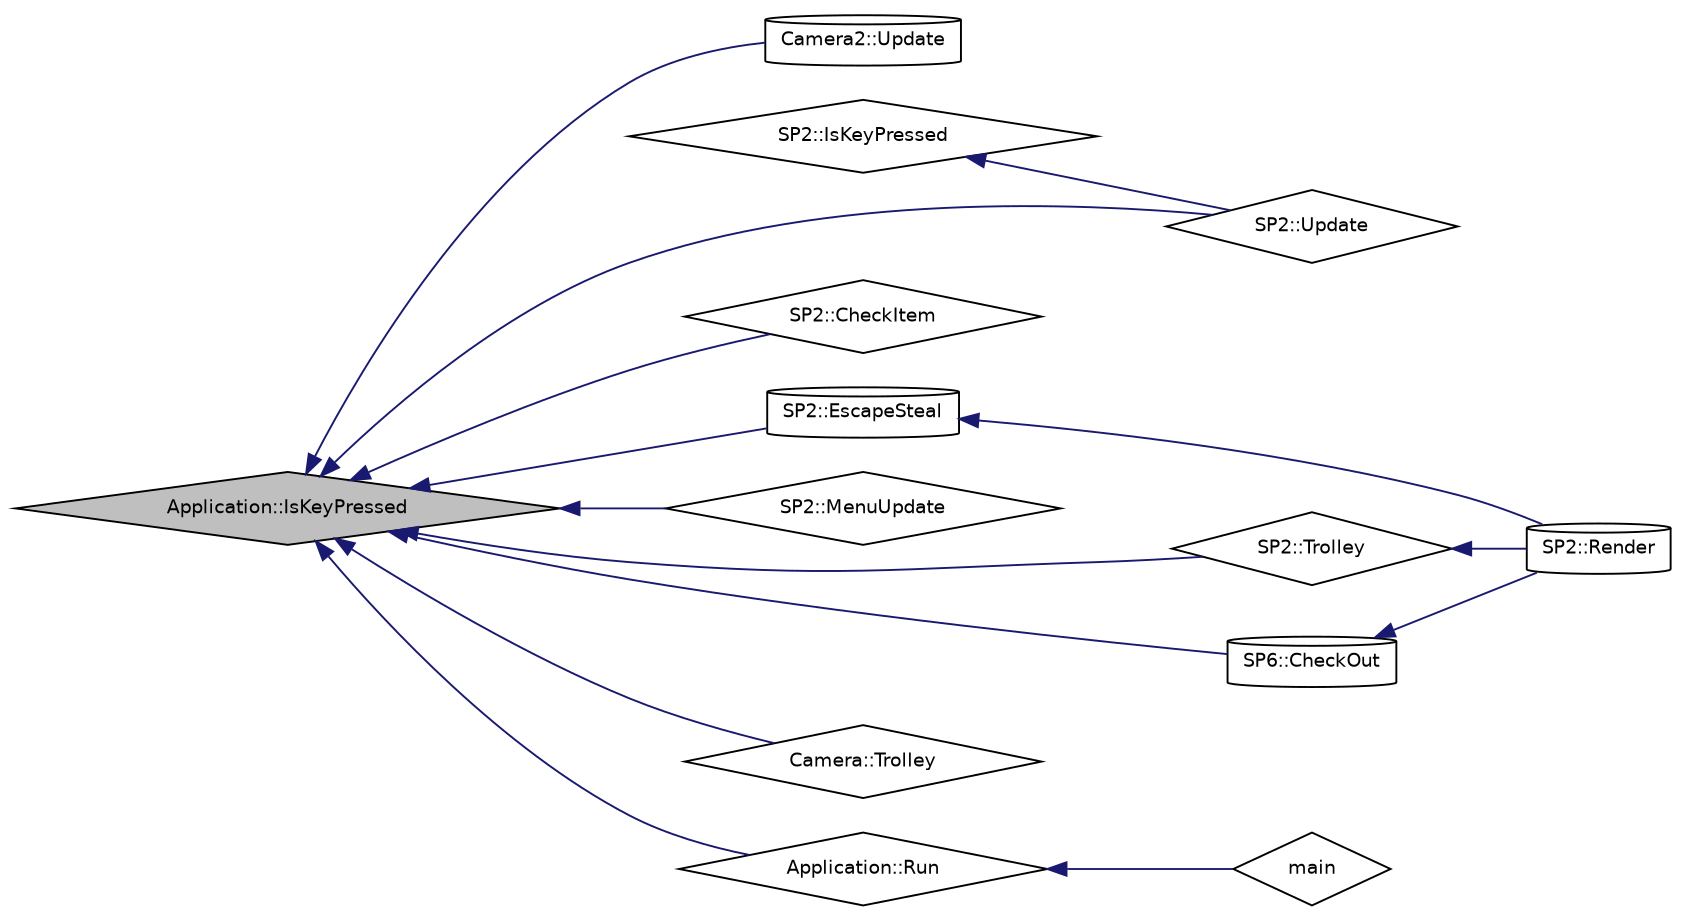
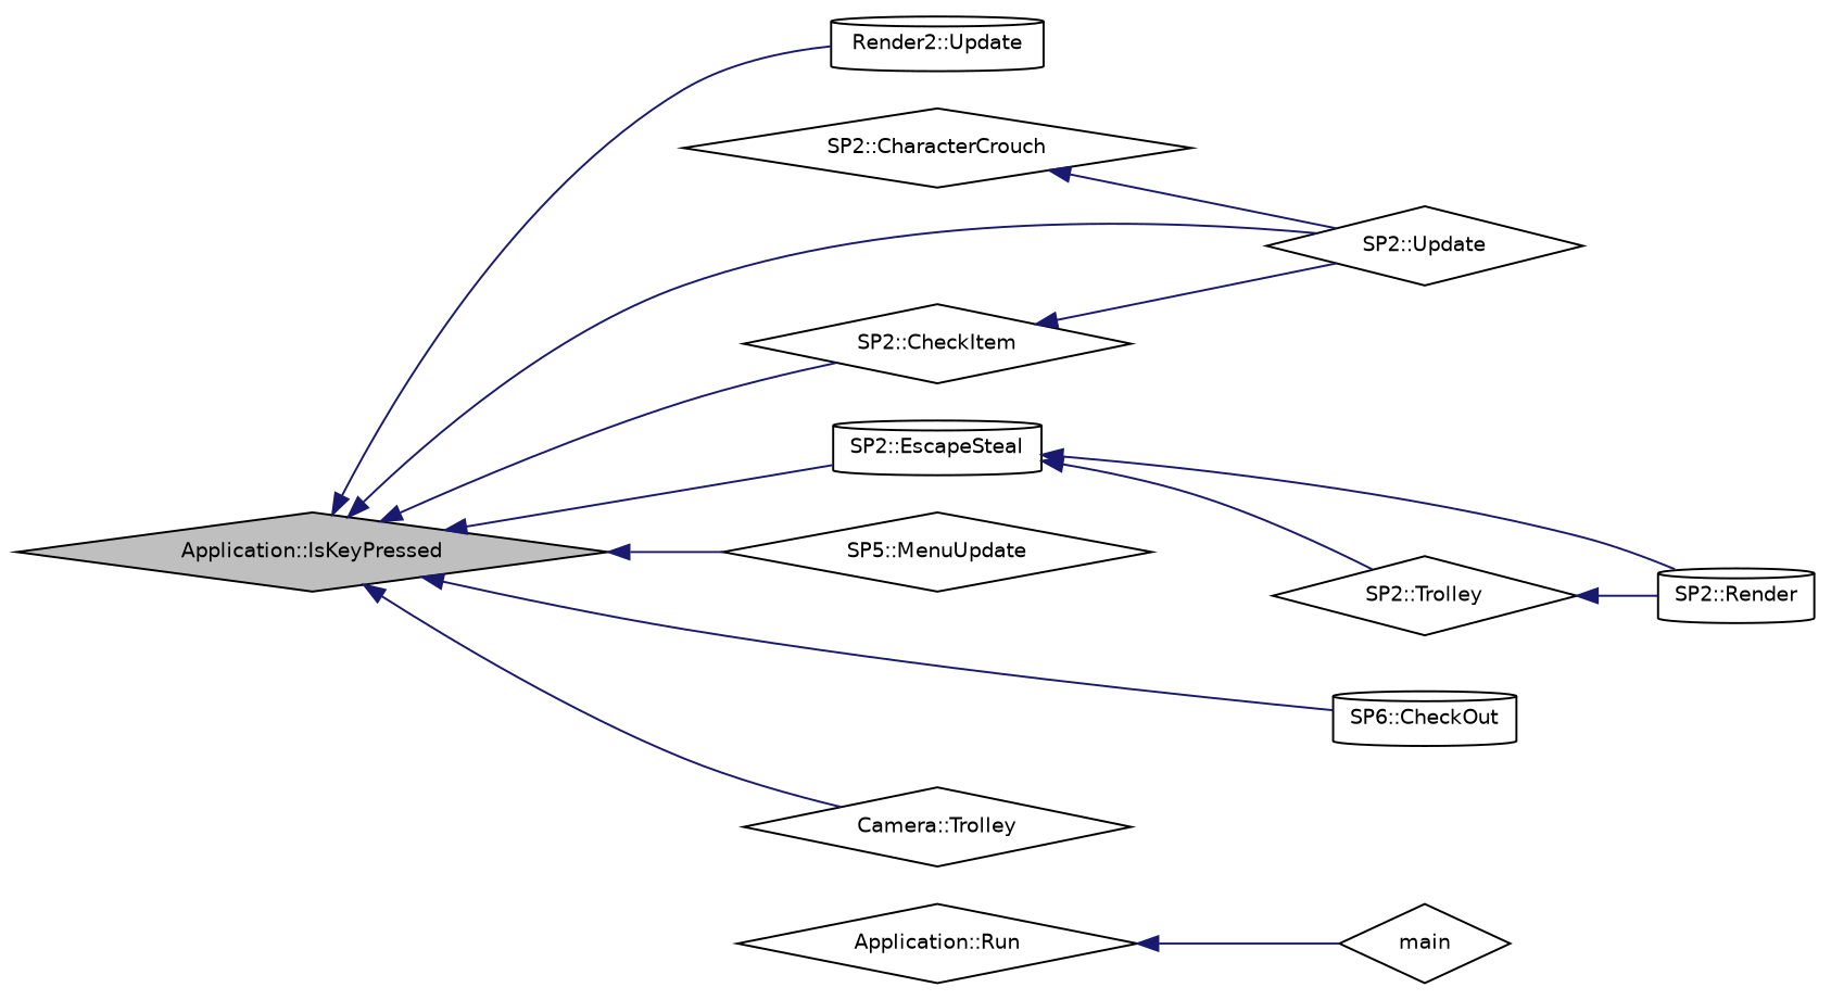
  digraph {
    rankdir=LR
    node [color=black fontname=Helvetica fontsize=10 shape=diamond]
    edge [color=midnightblue dir=back fontname=Helvetica fontsize=10 labelfontname=Helvetica labelfontsize=10 style=solid]
    n1 [fillcolor=grey75 fontcolor=black height=0.2 label="Application::IsKeyPressed" style=filled width=0.4]
    n2 [height=0.2 label="SP2::Update" width=0.4]
    n3 [height=0.2 label="SP2::CheckItem" width=0.4]
    n4 [height=0.2 label="SP6::CheckOut" shape=cylinder width=0.4]
    n5 [height=0.2 label="SP2::EscapeSteal" shape=cylinder width=0.4]
-   n6 [height=0.2 label="SP2::MenuUpdate" width=0.4]
+   n6 [height=0.2 label="SP5::MenuUpdate" width=0.4]
    n7 [height=0.2 label="Application::Run" width=0.4]
    n8 [height=0.2 label="SP2::Trolley" width=0.4]
    n9 [height=0.2 label="Camera::Trolley" width=0.4]
-   n10 [height=0.2 label="Camera2::Update" shape=cylinder width=0.4]
-   n11 [height=0.2 label="SP2::IsKeyPressed" width=0.4]
+   n10 [height=0.2 label="Render2::Update" shape=cylinder width=0.4]
+   n11 [height=0.2 label="SP2::CharacterCrouch" width=0.4]
    n12 [height=0.2 label="SP2::Render" shape=cylinder width=0.4]
    n13 [height=0.2 label=main width=0.4]
    n1 -> n2
    n1 -> n3
    n1 -> n4
    n1 -> n5
    n1 -> n6
-   n1 -> n7
-   n1 -> n8
+   n5 -> n8
    n1 -> n9
    n1 -> n10
-   n4 -> n12
+   n3 -> n2
    n5 -> n12
    n7 -> n13
    n8 -> n12
    n11 -> n2
  }
